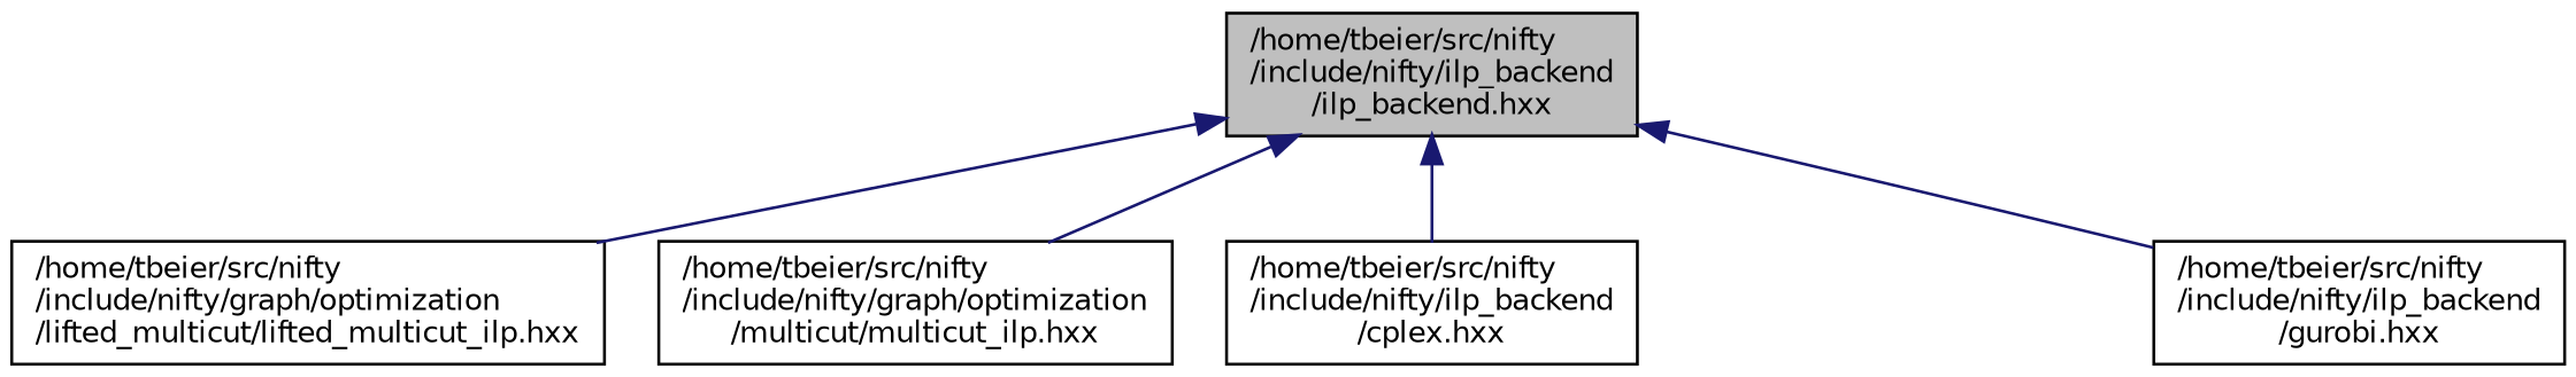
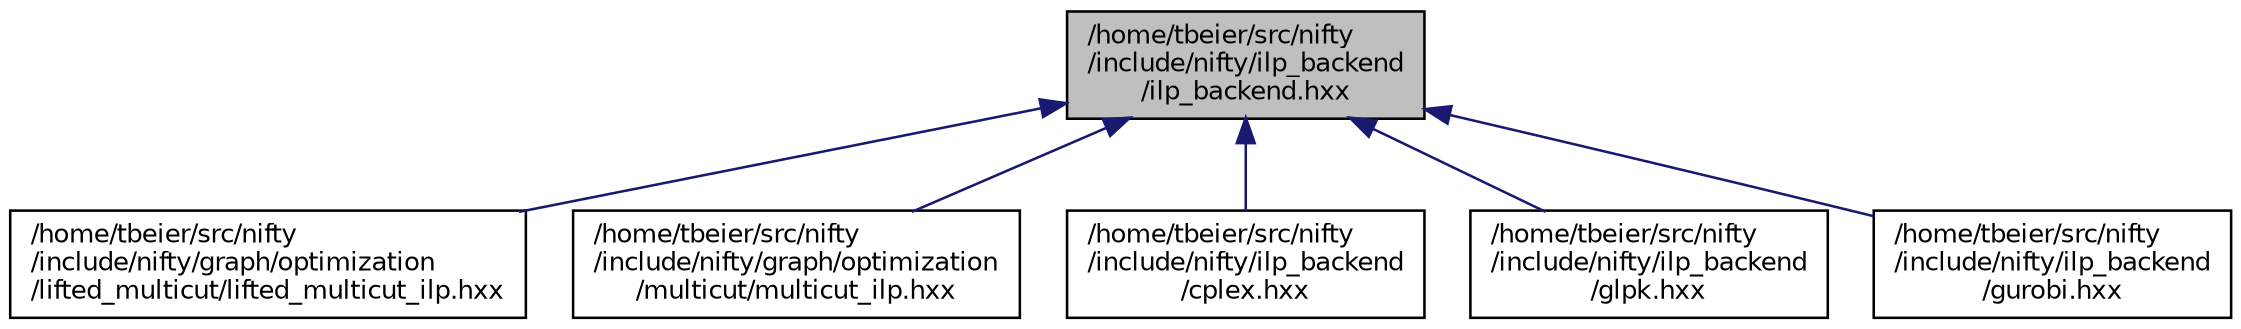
  digraph {
    node [color=black fillcolor=white fontname=Helvetica fontsize=10 shape=record style=filled]
    edge [color=midnightblue dir=back fontname=Helvetica fontsize=10 labelfontname=Helvetica labelfontsize=10 style=solid]
    n1 [fillcolor=grey75 fontcolor=black height=0.2 label="/home/tbeier/src/nifty\l/include/nifty/ilp_backend\l/ilp_backend.hxx" width=0.4]
    n2 [height=0.2 label="/home/tbeier/src/nifty\l/include/nifty/graph/optimization\l/lifted_multicut/lifted_multicut_ilp.hxx" width=0.4]
    n3 [height=0.2 label="/home/tbeier/src/nifty\l/include/nifty/graph/optimization\l/multicut/multicut_ilp.hxx" width=0.4]
    n4 [height=0.2 label="/home/tbeier/src/nifty\l/include/nifty/ilp_backend\l/cplex.hxx" width=0.4]
+   n5 [height=0.2 label="/home/tbeier/src/nifty\l/include/nifty/ilp_backend\l/glpk.hxx" width=0.4]
    n6 [height=0.2 label="/home/tbeier/src/nifty\l/include/nifty/ilp_backend\l/gurobi.hxx" width=0.4]
    n1 -> n2
    n1 -> n3
    n1 -> n4
+   n1 -> n5
    n1 -> n6
  }
